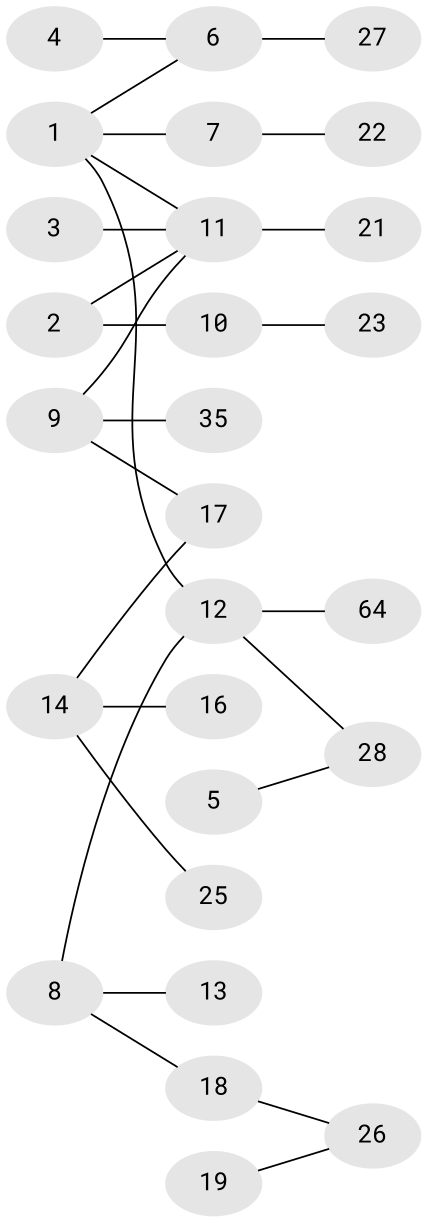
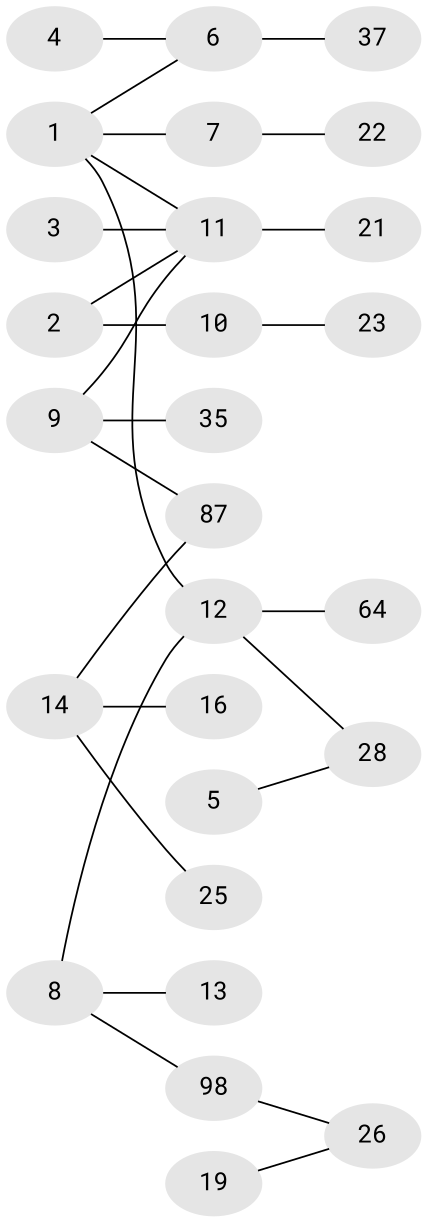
  graph {
    fontname="Roboto Mono"
    rankdir=LR
    node [color=gray90 fontname="Roboto Mono" style=filled]
    edge [fontname="Roboto Mono" weight=1.0]
    1
    6
    7
    11
    12
-   27
+   27 [label=37]
    22
    21
    28
    n10 [label=64]
    2
    10
    23
    3
    4
    5
    8
    13
-   18
+   18 [label=98]
    26
    9
    n22 [label=35]
-   17
+   17 [label=87]
    14
    16
    25
    19
    1 -- 6
    1 -- 7
    1 -- 11
    1 -- 12
    6 -- 27
    7 -- 22
    11 -- 21
    12 -- 28
    12 -- n10
    2 -- 11
    2 -- 10
    10 -- 23
    3 -- 11
    4 -- 6
    5 -- 28
    8 -- 12
    8 -- 13
    8 -- 18
    18 -- 26
    9 -- 11
    9 -- n22
    9 -- 17
    14 -- 17
    14 -- 16
    14 -- 25
    19 -- 26
  }
